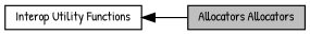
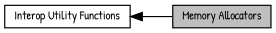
  digraph {
    rankdir=LR
    fontname="Patrick Hand"
    node [color=black fontname="Patrick Hand" fontsize=10 shape=record style=filled]
    n1 [fillcolor=white height=0.2 label="Interop Utility Functions" width=0.4]
-   n2 [fillcolor=grey75 fontcolor=black height=0.2 label="Allocators Allocators" width=0.4]
+   n2 [fillcolor=grey75 fontcolor=black height=0.2 label="Memory Allocators" width=0.4]
    n1 -> n2 [dir=back fontname="Patrick Hand" fontsize=10 labelfontname=Helvetica labelfontsize=10 shape=plaintext style=solid]
  }
